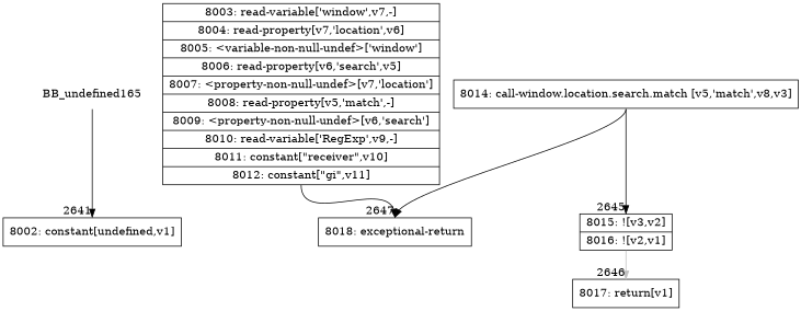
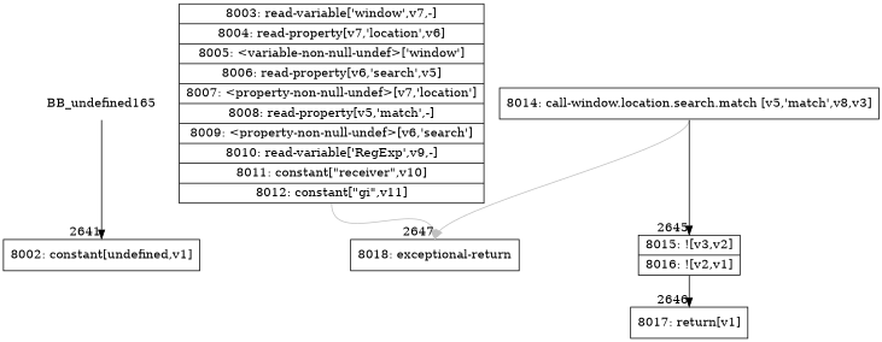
  digraph {
    rankdir=TD
    node [shape=record]
    edge [headport=n tailport=s]
    n1 [label=BB_undefined165 shape=none]
    n2 [label="{8002: constant[undefined,v1]}"]
    n3 [label="{8003: read-variable['window',v7,-]|8004: read-property[v7,'location',v6]|8005: \<variable-non-null-undef\>['window']|8006: read-property[v6,'search',v5]|8007: \<property-non-null-undef\>[v7,'location']|8008: read-property[v5,'match',-]|8009: \<property-non-null-undef\>[v6,'search']|8010: read-variable['RegExp',v9,-]|8011: constant[\"receiver\",v10]|8012: constant[\"gi\",v11]}"]
    n4 [label="{8018: exceptional-return}"]
    n5 [label="{8014: call-window.location.search.match [v5,'match',v8,v3]}"]
    n6 [label="{8015: ![v3,v2]|8016: ![v2,v1]}"]
    n7 [label="{8017: return[v1]}"]
    n1 -> n2 [headlabel="    2641"]
-   n3 -> n4 [color=black headlabel="      2647"]
-   n5 -> n4 [color=black]
+   n3 -> n4 [color=gray headlabel="      2647"]
+   n5 -> n4 [color=gray]
    n5 -> n6 [headlabel="      2645"]
-   n6 -> n7 [headlabel="      2646" color=gray]
+   n6 -> n7 [headlabel="      2646"]
  }
